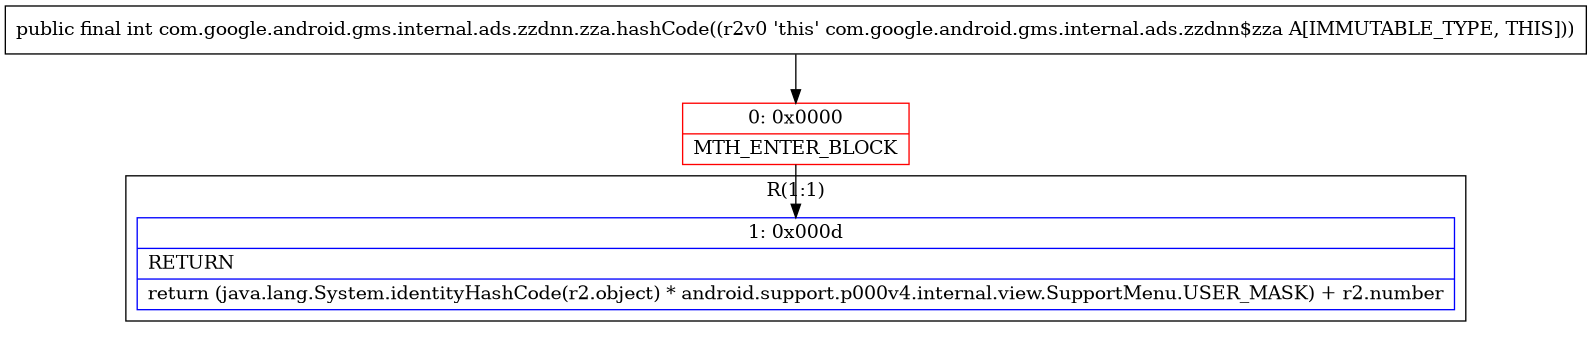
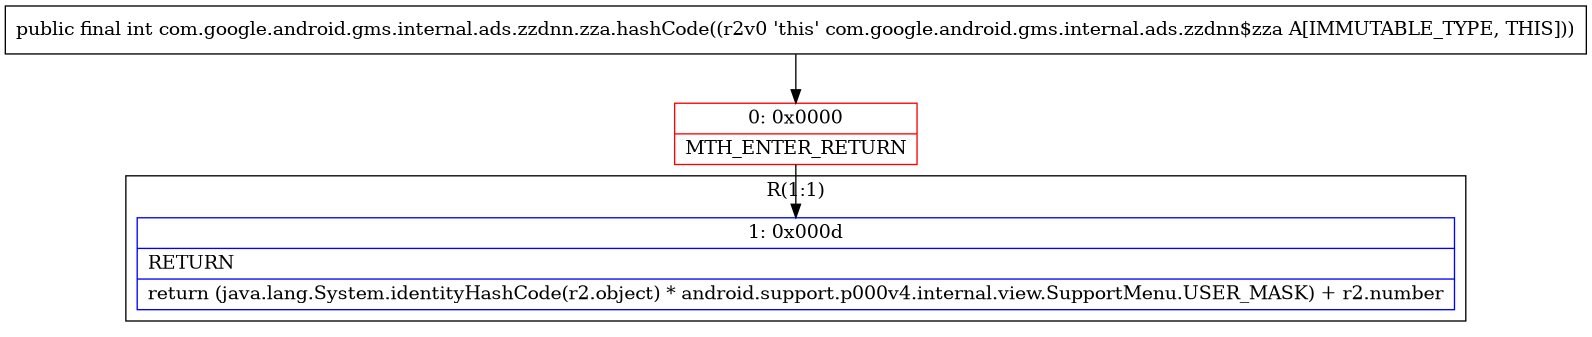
  digraph {
    node [shape=record]
    n1 [color=blue label="{1\:\ 0x000d|RETURN\l|return (java.lang.System.identityHashCode(r2.object) * android.support.p000v4.internal.view.SupportMenu.USER_MASK) + r2.number\l}"]
-   n2 [color=red label="{0\:\ 0x0000|MTH_ENTER_BLOCK\l}"]
+   n2 [color=red label="{0\:\ 0x0000|MTH_ENTER_RETURN\l}"]
    n3 [label="{public final int com.google.android.gms.internal.ads.zzdnn.zza.hashCode((r2v0 'this' com.google.android.gms.internal.ads.zzdnn$zza A[IMMUTABLE_TYPE, THIS])) }"]
    subgraph cluster_1 {
      label="R(1:1)"
      n1
    }
    n2 -> n1
    n3 -> n2
  }
